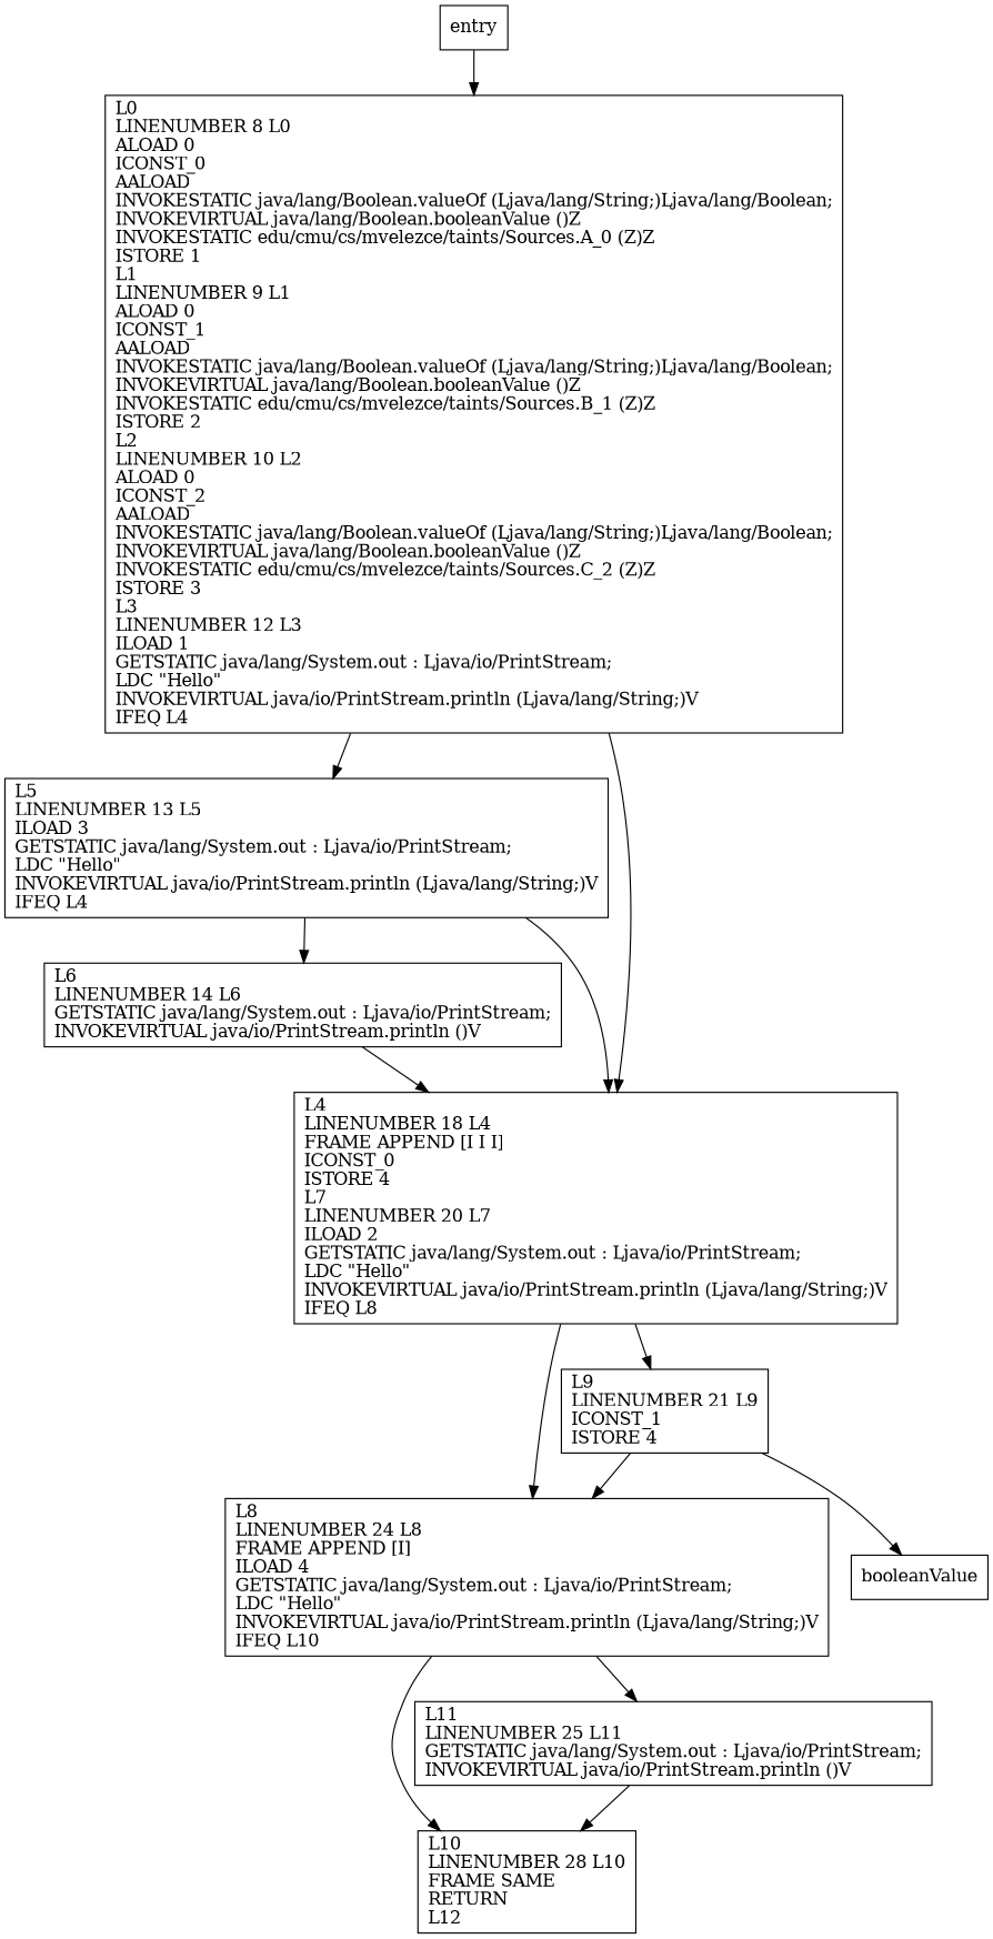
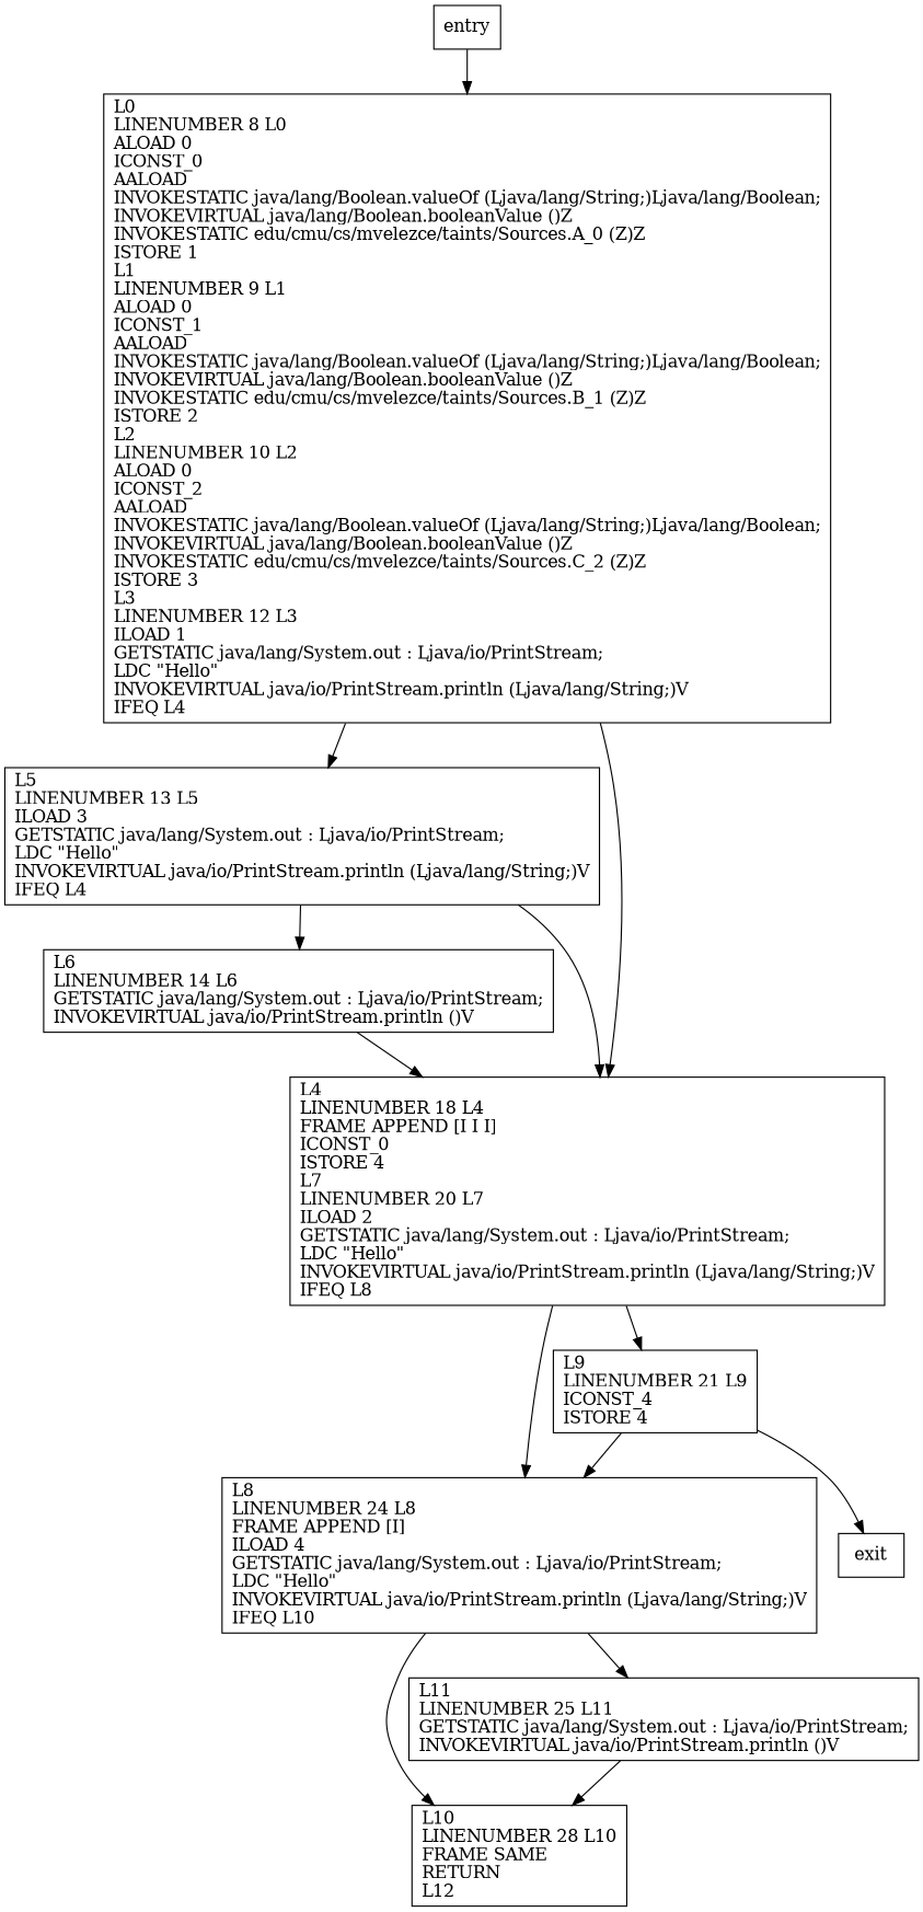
  digraph {
    node [shape=record]
    n1 [label="L5\lLINENUMBER 13 L5\lILOAD 3\lGETSTATIC java/lang/System.out : Ljava/io/PrintStream;\lLDC \"Hello\"\lINVOKEVIRTUAL java/io/PrintStream.println (Ljava/lang/String;)V\lIFEQ L4\l"]
    n2 [label="L6\lLINENUMBER 14 L6\lGETSTATIC java/lang/System.out : Ljava/io/PrintStream;\lINVOKEVIRTUAL java/io/PrintStream.println ()V\l"]
    n3 [label="L4\lLINENUMBER 18 L4\lFRAME APPEND [I I I]\lICONST_0\lISTORE 4\lL7\lLINENUMBER 20 L7\lILOAD 2\lGETSTATIC java/lang/System.out : Ljava/io/PrintStream;\lLDC \"Hello\"\lINVOKEVIRTUAL java/io/PrintStream.println (Ljava/lang/String;)V\lIFEQ L8\l"]
-   n4 [label="L9\lLINENUMBER 21 L9\lICONST_1\lISTORE 4\l"]
+   n4 [label="L9\lLINENUMBER 21 L9\lICONST_4\lISTORE 4\l"]
    n5 [label="L8\lLINENUMBER 24 L8\lFRAME APPEND [I]\lILOAD 4\lGETSTATIC java/lang/System.out : Ljava/io/PrintStream;\lLDC \"Hello\"\lINVOKEVIRTUAL java/io/PrintStream.println (Ljava/lang/String;)V\lIFEQ L10\l"]
-   exit [label=booleanValue]
+   exit
    n7 [label="L10\lLINENUMBER 28 L10\lFRAME SAME\lRETURN\lL12\l"]
    n8 [label="L11\lLINENUMBER 25 L11\lGETSTATIC java/lang/System.out : Ljava/io/PrintStream;\lINVOKEVIRTUAL java/io/PrintStream.println ()V\l"]
    n9 [label="L0\lLINENUMBER 8 L0\lALOAD 0\lICONST_0\lAALOAD\lINVOKESTATIC java/lang/Boolean.valueOf (Ljava/lang/String;)Ljava/lang/Boolean;\lINVOKEVIRTUAL java/lang/Boolean.booleanValue ()Z\lINVOKESTATIC edu/cmu/cs/mvelezce/taints/Sources.A_0 (Z)Z\lISTORE 1\lL1\lLINENUMBER 9 L1\lALOAD 0\lICONST_1\lAALOAD\lINVOKESTATIC java/lang/Boolean.valueOf (Ljava/lang/String;)Ljava/lang/Boolean;\lINVOKEVIRTUAL java/lang/Boolean.booleanValue ()Z\lINVOKESTATIC edu/cmu/cs/mvelezce/taints/Sources.B_1 (Z)Z\lISTORE 2\lL2\lLINENUMBER 10 L2\lALOAD 0\lICONST_2\lAALOAD\lINVOKESTATIC java/lang/Boolean.valueOf (Ljava/lang/String;)Ljava/lang/Boolean;\lINVOKEVIRTUAL java/lang/Boolean.booleanValue ()Z\lINVOKESTATIC edu/cmu/cs/mvelezce/taints/Sources.C_2 (Z)Z\lISTORE 3\lL3\lLINENUMBER 12 L3\lILOAD 1\lGETSTATIC java/lang/System.out : Ljava/io/PrintStream;\lLDC \"Hello\"\lINVOKEVIRTUAL java/io/PrintStream.println (Ljava/lang/String;)V\lIFEQ L4\l"]
    entry
    n1 -> n2
    n1 -> n3
    n2 -> n3
    n3 -> n4
    n3 -> n5
    n4 -> n5
    n4 -> exit
    n5 -> n7
    n5 -> n8
    n8 -> n7
    n9 -> n1
    n9 -> n3
    entry -> n9
  }
